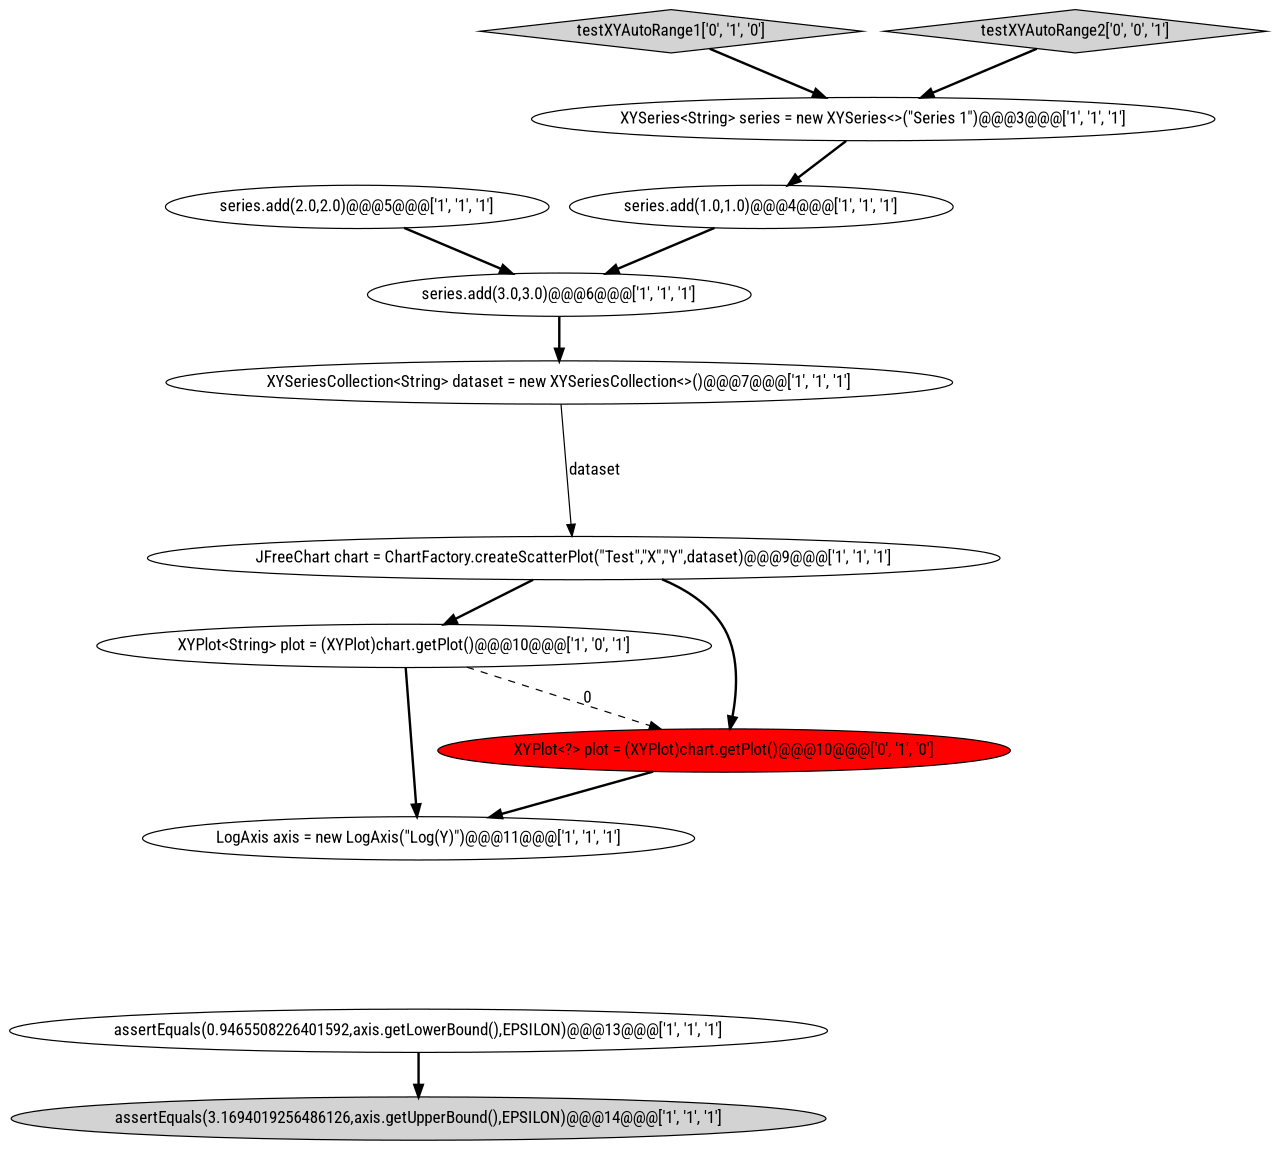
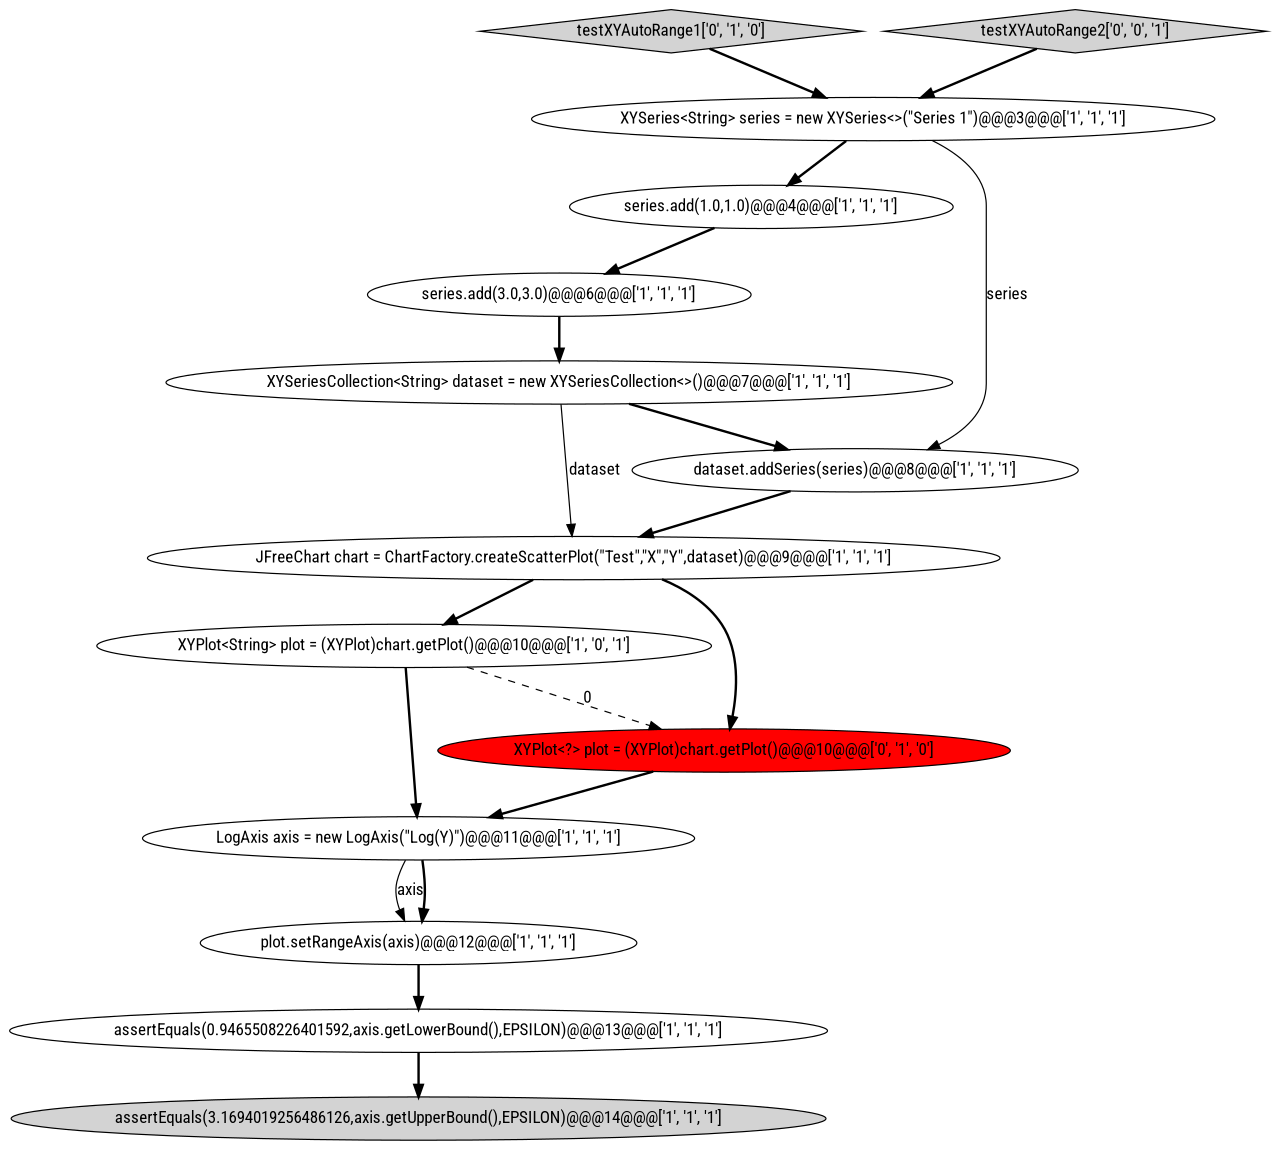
  digraph {
    fontname="Roboto Condensed"
    node [fillcolor=white fontname="Roboto Condensed" shape=ellipse style=filled]
    edge [fontname="Roboto Condensed" style=bold]
+   n1 [label="plot.setRangeAxis(axis)@@@12@@@['1', '1', '1']"]
    n2 [label="assertEquals(0.9465508226401592,axis.getLowerBound(),EPSILON)@@@13@@@['1', '1', '1']"]
    n3 [fillcolor=lightgray label="assertEquals(3.1694019256486126,axis.getUpperBound(),EPSILON)@@@14@@@['1', '1', '1']"]
    n4 [label="LogAxis axis = new LogAxis(\"Log(Y)\")@@@11@@@['1', '1', '1']"]
    n5 [label="series.add(3.0,3.0)@@@6@@@['1', '1', '1']"]
    n6 [label="XYSeriesCollection<String> dataset = new XYSeriesCollection<>()@@@7@@@['1', '1', '1']"]
+   n7 [label="dataset.addSeries(series)@@@8@@@['1', '1', '1']"]
    n8 [label="JFreeChart chart = ChartFactory.createScatterPlot(\"Test\",\"X\",\"Y\",dataset)@@@9@@@['1', '1', '1']"]
    n9 [label="XYPlot<String> plot = (XYPlot)chart.getPlot()@@@10@@@['1', '0', '1']"]
    n10 [fillcolor=red label="XYPlot<?> plot = (XYPlot)chart.getPlot()@@@10@@@['0', '1', '0']"]
    n11 [fillcolor=lightgray label="testXYAutoRange1['0', '1', '0']" shape=diamond]
    n12 [label="XYSeries<String> series = new XYSeries<>(\"Series 1\")@@@3@@@['1', '1', '1']"]
    n13 [label="series.add(1.0,1.0)@@@4@@@['1', '1', '1']"]
-   n14 [label="series.add(2.0,2.0)@@@5@@@['1', '1', '1']"]
    n15 [fillcolor=lightgray label="testXYAutoRange2['0', '0', '1']" shape=diamond]
+   n1 -> n2
    n2 -> n3
+   n4 -> n1 [label=axis style=solid]
+   n4 -> n1
    n5 -> n6
+   n6 -> n7
    n6 -> n8 [label=dataset style=solid]
+   n7 -> n8
    n8 -> n9
    n8 -> n10
    n9 -> n4
    n9 -> n10 [label=0 style=dashed]
    n10 -> n4
    n11 -> n12
+   n12 -> n7 [label=series style=solid]
    n12 -> n13
    n13 -> n5
-   n14 -> n5
    n15 -> n12
  }
